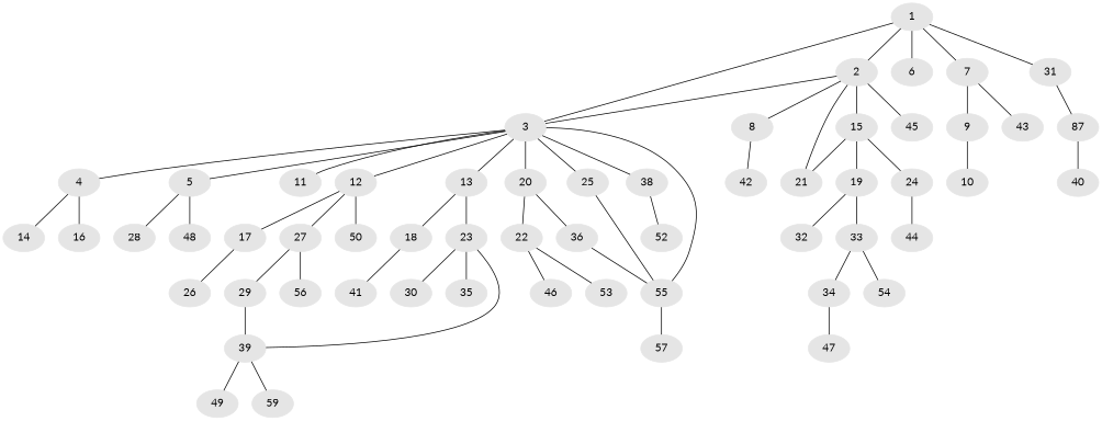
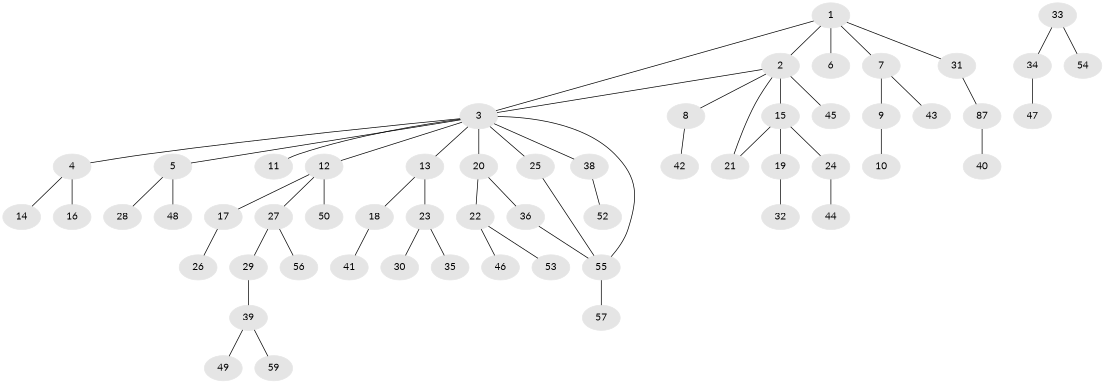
  graph {
    fontname=Lato
    node [color=gray90 fontname=Lato style=filled]
    edge [fontname=Lato weight=1.0]
    1
    2
    3
    6
    7
    31
    8
    15
    21
    45
    4
    5
    11
    12
    13
    20
    25
    38
    55
    9
    43
    n22 [label=87]
    42
    19
    24
    14
    16
    28
    48
    17
    27
    50
    18
    23
    22
    36
    52
    57
    10
    26
    29
    56
    41
    30
    35
    39
    32
    33
    44
    34
    54
    46
    53
    49
    n55 [label=59]
    40
    47
    1 -- 2
    1 -- 3
    1 -- 6 [weight=2.0]
    1 -- 7
    1 -- 31
    2 -- 3
    2 -- 8
    2 -- 15
    2 -- 21
    2 -- 45 [weight=2.0]
    3 -- 4
    3 -- 5
    3 -- 11
    3 -- 12
    3 -- 13
    3 -- 20
    3 -- 25
    3 -- 38
    3 -- 55
    7 -- 9
    7 -- 43
    31 -- n22
    8 -- 42
    15 -- 21
    15 -- 19
    15 -- 24 [weight=3.0]
    4 -- 14
    4 -- 16 [weight=2.0]
    5 -- 28
    5 -- 48
    12 -- 17
    12 -- 27
    12 -- 50
    13 -- 18
    13 -- 23
    20 -- 22
    20 -- 36
    25 -- 55
    38 -- 52
    55 -- 57
    9 -- 10 [weight=3.0]
    n22 -- 40
    19 -- 32
-   19 -- 33
    24 -- 44
    17 -- 26
    27 -- 29
    27 -- 56
    18 -- 41 [weight=2.0]
    23 -- 30
    23 -- 35
-   23 -- 39
    22 -- 46
    22 -- 53
    36 -- 55
    29 -- 39 [weight=3.0]
    39 -- 49
    39 -- n55
    33 -- 34
    33 -- 54
    34 -- 47 [weight=3.0]
  }
